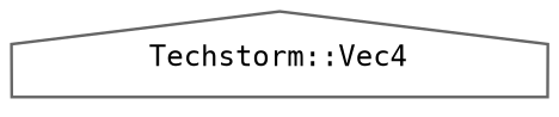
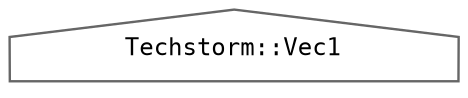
  digraph {
    rankdir=LR
    fontname="DejaVu Sans Mono"
-   n1 [color=grey40 fillcolor=white fontname="DejaVu Sans Mono" fontsize=10 height=0.2 label="Techstorm::Vec4" shape=house style=filled width=0.4]
+   n1 [color=grey40 fillcolor=white fontname="DejaVu Sans Mono" fontsize=10 height=0.2 label="Techstorm::Vec1" shape=house style=filled width=0.4]
  }
